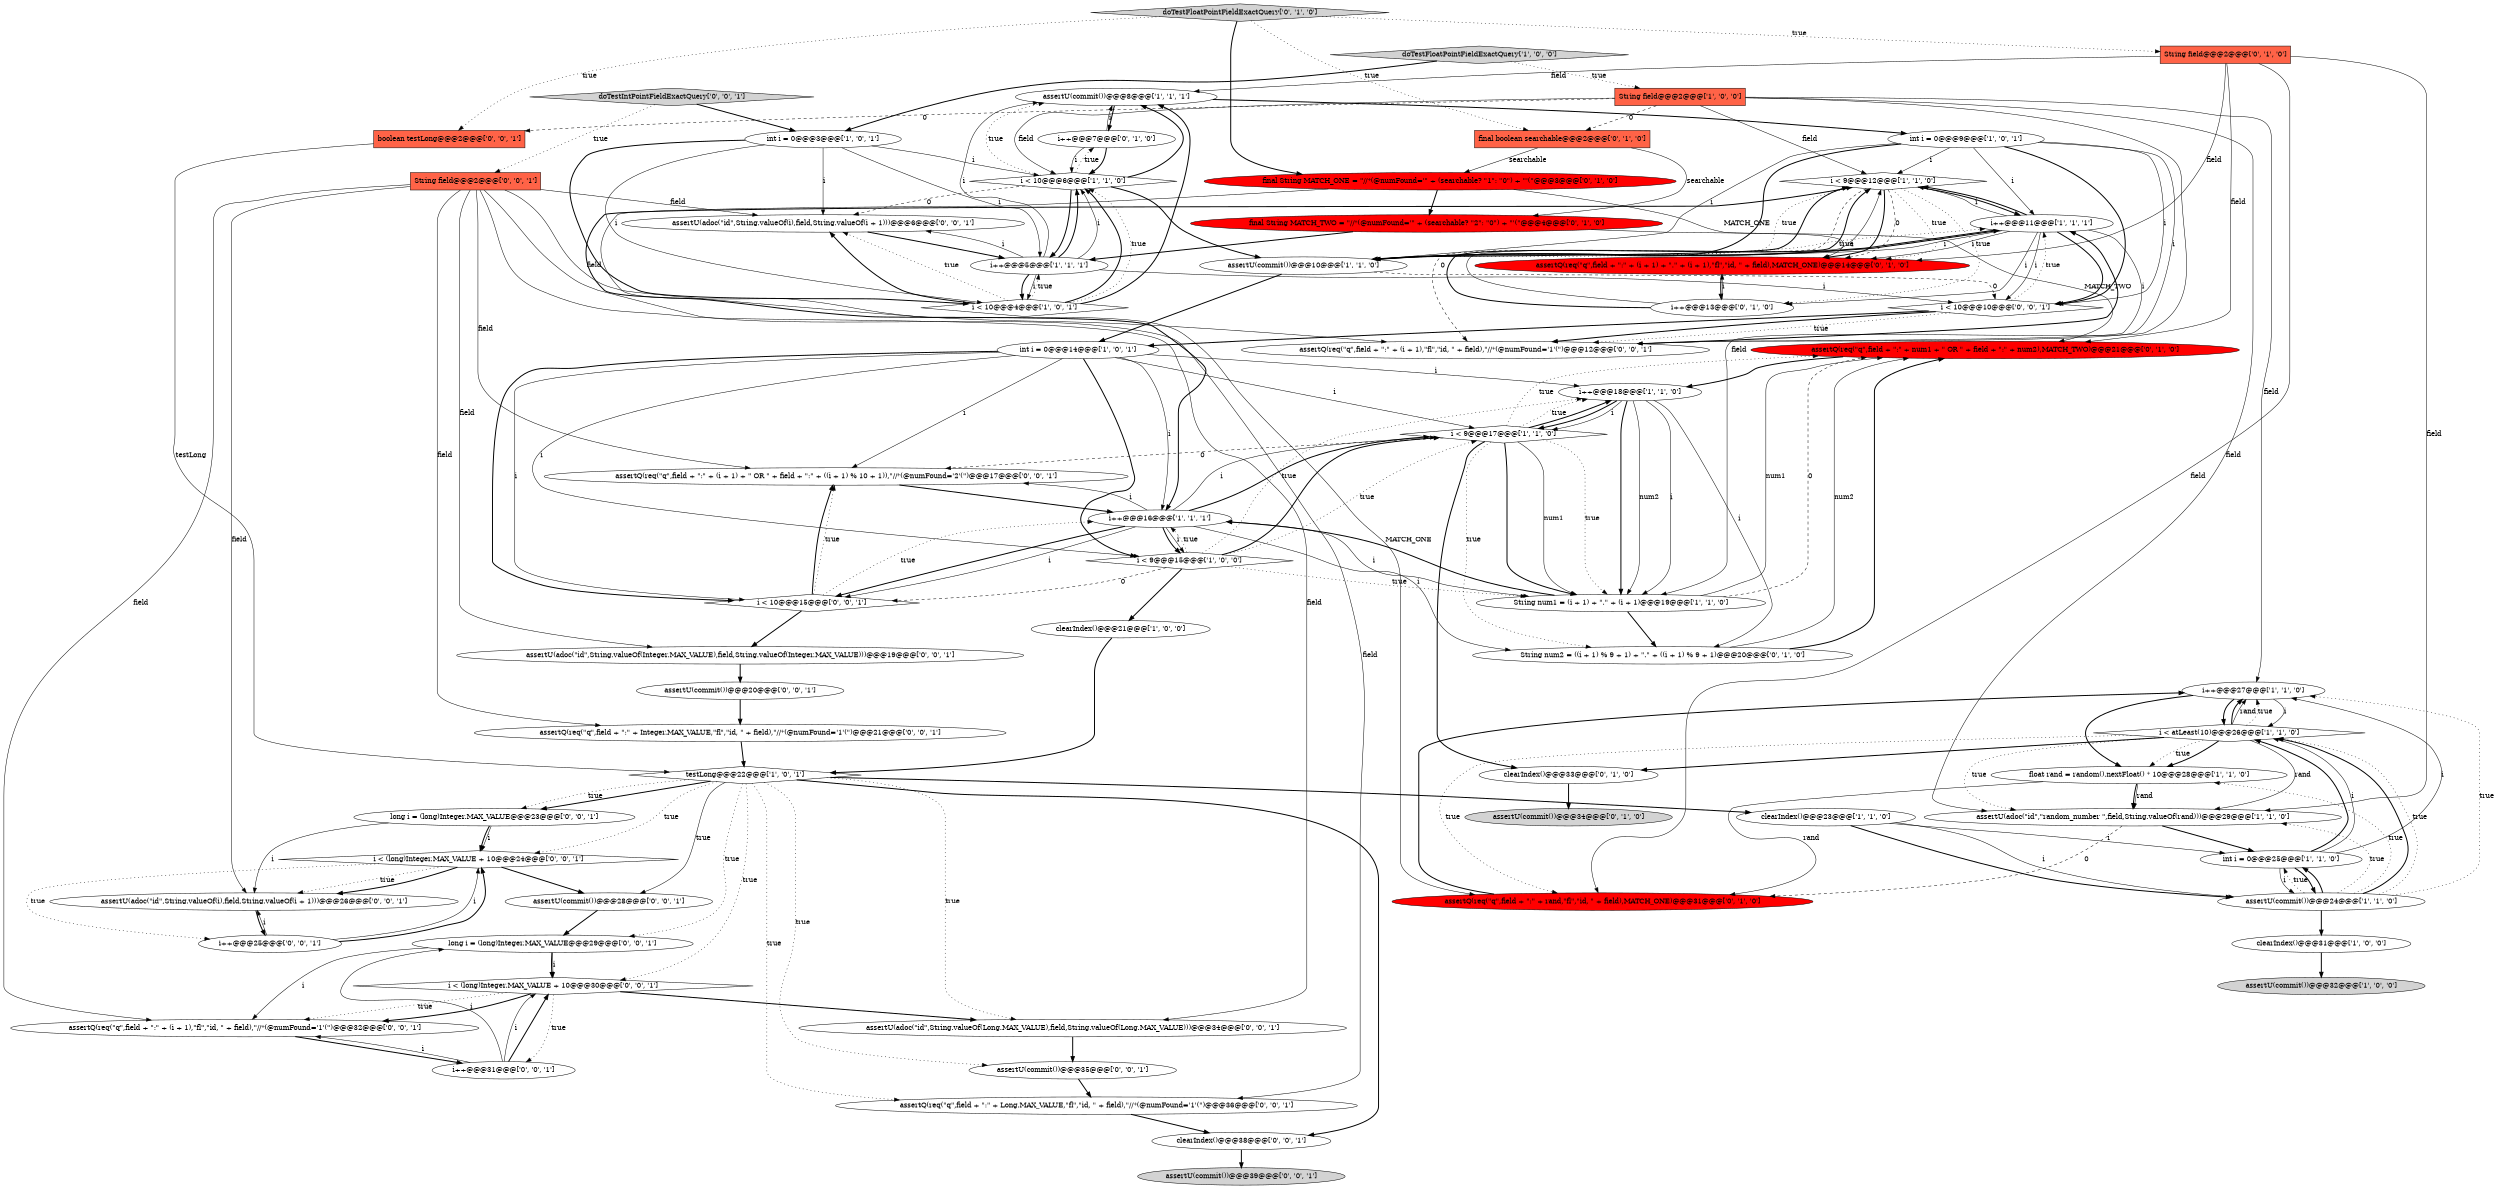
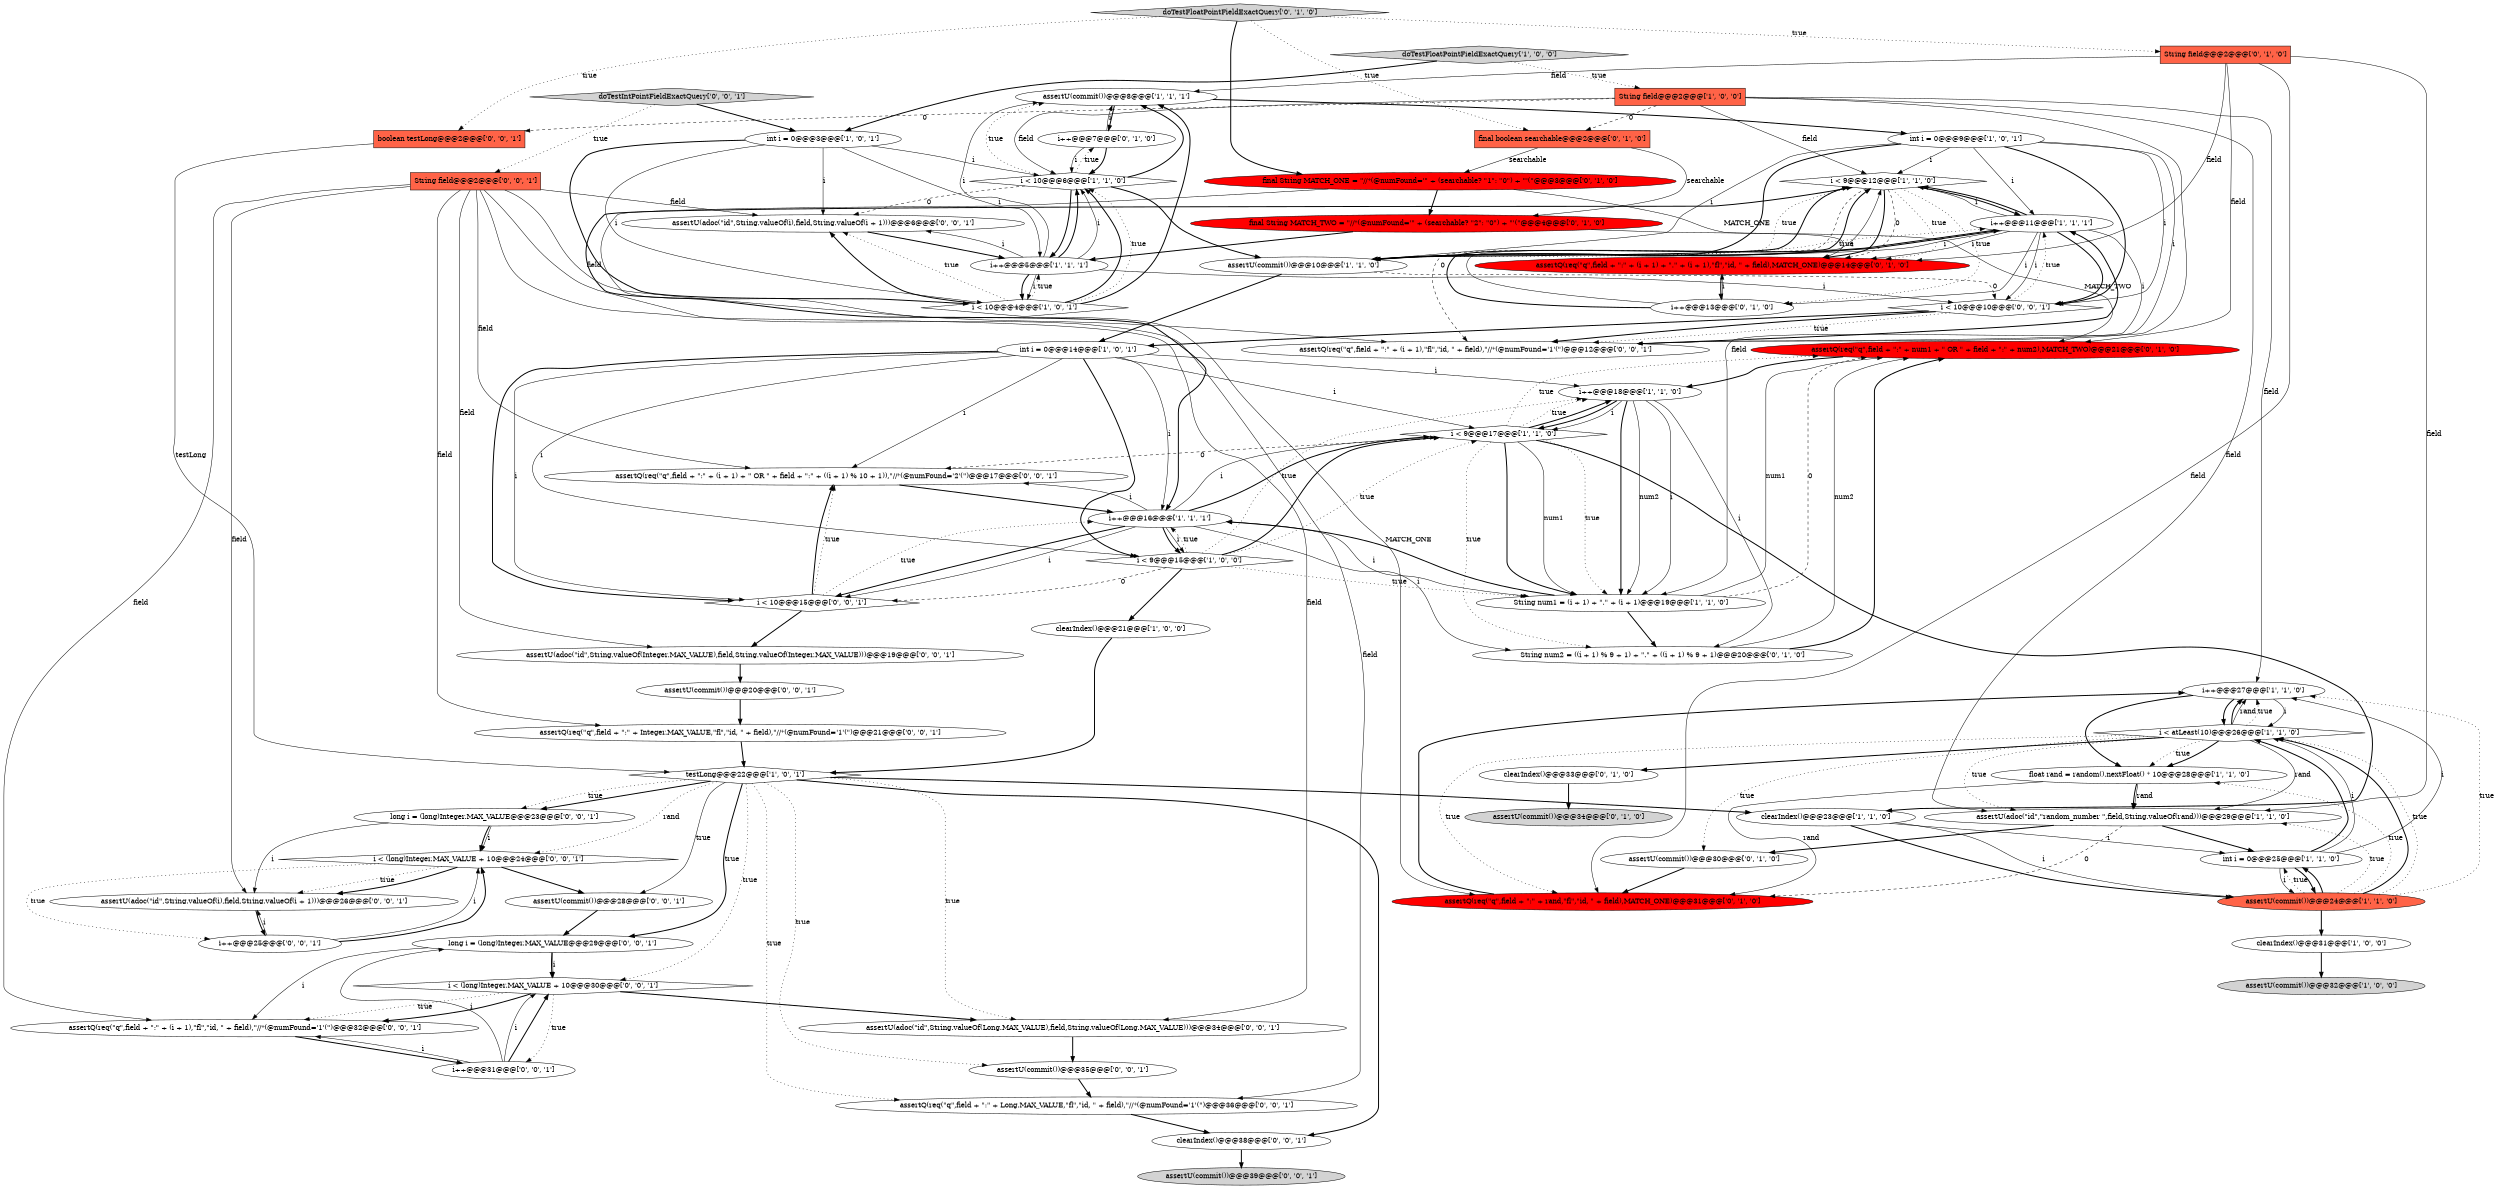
  digraph {
    node [fillcolor=white shape=ellipse style=filled]
    edge [style=bold]
    n1 [label="i++@@@27@@@['1', '1', '0']"]
    n2 [label="i < atLeast(10)@@@26@@@['1', '1', '0']" shape=diamond]
    n3 [label="float rand = random().nextFloat() * 10@@@28@@@['1', '1', '0']"]
    n4 [label="assertU(adoc(\"id\",\"random_number \",field,String.valueOf(rand)))@@@29@@@['1', '1', '0']"]
    n5 [fillcolor=red label="assertQ(req(\"q\",field + \":\" + rand,\"fl\",\"id, \" + field),MATCH_ONE)@@@31@@@['0', '1', '0']"]
+   n6 [label="assertU(commit())@@@30@@@['0', '1', '0']"]
    n7 [label="clearIndex()@@@33@@@['0', '1', '0']"]
    n8 [label="int i = 0@@@14@@@['1', '0', '1']"]
    n9 [label="i < 9@@@15@@@['1', '0', '0']" shape=diamond]
    n10 [label="i < 9@@@17@@@['1', '1', '0']" shape=diamond]
    n11 [label="i++@@@18@@@['1', '1', '0']"]
    n12 [label="i < 10@@@15@@@['0', '0', '1']" shape=diamond]
    n13 [label="i++@@@16@@@['1', '1', '1']"]
    n14 [label="assertQ(req(\"q\",field + \":\" + (i + 1) + \" OR \" + field + \":\" + ((i + 1) % 10 + 1)),\"//*(@numFound='2'(\")@@@17@@@['0', '0', '1']"]
    n15 [label="String num1 = (i + 1) + \".\" + (i + 1)@@@19@@@['1', '1', '0']"]
    n16 [label="clearIndex()@@@21@@@['1', '0', '0']"]
    n17 [fillcolor=red label="assertQ(req(\"q\",field + \":\" + num1 + \" OR \" + field + \":\" + num2),MATCH_TWO)@@@21@@@['0', '1', '0']"]
    n18 [label="clearIndex()@@@23@@@['1', '1', '0']"]
    n19 [label="String num2 = ((i + 1) % 9 + 1) + \".\" + ((i + 1) % 9 + 1)@@@20@@@['0', '1', '0']"]
    n20 [label="assertU(adoc(\"id\",String.valueOf(Integer.MAX_VALUE),field,String.valueOf(Integer.MAX_VALUE)))@@@19@@@['0', '0', '1']"]
    n21 [fillcolor=tomato label="String field@@@2@@@['0', '1', '0']" shape=box]
    n22 [label="assertU(commit())@@@8@@@['1', '1', '1']"]
    n23 [fillcolor=red label="assertQ(req(\"q\",field + \":\" + (i + 1) + \".\" + (i + 1),\"fl\",\"id, \" + field),MATCH_ONE)@@@14@@@['0', '1', '0']"]
    n24 [label="int i = 0@@@9@@@['1', '0', '1']"]
    n25 [label="i++@@@7@@@['0', '1', '0']"]
    n26 [label="int i = 0@@@25@@@['1', '1', '0']"]
    n27 [label="i++@@@13@@@['0', '1', '0']"]
    n28 [fillcolor=tomato label="final boolean searchable@@@2@@@['0', '1', '0']" shape=box]
    n29 [fillcolor=red label="final String MATCH_TWO = \"//*(@numFound='\" + (searchable? \"2\": \"0\") + \"'(\"@@@4@@@['0', '1', '0']"]
    n30 [fillcolor=red label="final String MATCH_ONE = \"//*(@numFound='\" + (searchable? \"1\": \"0\") + \"'(\"@@@3@@@['0', '1', '0']"]
    n31 [label="i++@@@5@@@['1', '1', '1']"]
    n32 [label="i < 9@@@12@@@['1', '1', '0']" shape=diamond]
    n33 [label="i++@@@11@@@['1', '1', '1']"]
    n34 [label="assertU(commit())@@@10@@@['1', '1', '0']"]
    n35 [label="assertQ(req(\"q\",field + \":\" + (i + 1),\"fl\",\"id, \" + field),\"//*(@numFound='1'(\")@@@12@@@['0', '0', '1']"]
    n36 [label="i < 10@@@10@@@['0', '0', '1']" shape=diamond]
    n37 [label="testLong@@@22@@@['1', '0', '1']" shape=diamond]
-   n38 [label="assertU(commit())@@@24@@@['1', '1', '0']"]
+   n38 [fillcolor=tomato label="assertU(commit())@@@24@@@['1', '1', '0']"]
    n39 [label="clearIndex()@@@31@@@['1', '0', '0']"]
    n40 [label="i < 10@@@6@@@['1', '1', '0']" shape=diamond]
    n41 [label="assertU(commit())@@@28@@@['0', '0', '1']"]
    n42 [label="long i = (long)Integer.MAX_VALUE@@@29@@@['0', '0', '1']"]
    n43 [label="i < (long)Integer.MAX_VALUE + 10@@@30@@@['0', '0', '1']" shape=diamond]
    n44 [label="assertQ(req(\"q\",field + \":\" + (i + 1),\"fl\",\"id, \" + field),\"//*(@numFound='1'(\")@@@32@@@['0', '0', '1']"]
    n45 [label="clearIndex()@@@38@@@['0', '0', '1']"]
    n46 [fillcolor=lightgray label="assertU(commit())@@@39@@@['0', '0', '1']"]
    n47 [label="assertQ(req(\"q\",field + \":\" + Long.MAX_VALUE,\"fl\",\"id, \" + field),\"//*(@numFound='1'(\")@@@36@@@['0', '0', '1']"]
    n48 [fillcolor=lightgray label="assertU(commit())@@@32@@@['1', '0', '0']"]
    n49 [label="assertU(commit())@@@20@@@['0', '0', '1']"]
    n50 [label="assertQ(req(\"q\",field + \":\" + Integer.MAX_VALUE,\"fl\",\"id, \" + field),\"//*(@numFound='1'(\")@@@21@@@['0', '0', '1']"]
    n51 [fillcolor=lightgray label="assertU(commit())@@@34@@@['0', '1', '0']"]
    n52 [fillcolor=lightgray label="doTestIntPointFieldExactQuery['0', '0', '1']" shape=diamond]
    n53 [label="int i = 0@@@3@@@['1', '0', '1']"]
    n54 [fillcolor=tomato label="String field@@@2@@@['0', '0', '1']" shape=box]
    n55 [fillcolor=tomato label="boolean testLong@@@2@@@['0', '0', '1']" shape=box]
    n56 [label="assertU(adoc(\"id\",String.valueOf(i),field,String.valueOf(i + 1)))@@@6@@@['0', '0', '1']"]
    n57 [label="i < 10@@@4@@@['1', '0', '1']" shape=diamond]
    n58 [label="assertU(adoc(\"id\",String.valueOf(Long.MAX_VALUE),field,String.valueOf(Long.MAX_VALUE)))@@@34@@@['0', '0', '1']"]
    n59 [label="assertU(adoc(\"id\",String.valueOf(i),field,String.valueOf(i + 1)))@@@26@@@['0', '0', '1']"]
    n60 [label="assertU(commit())@@@35@@@['0', '0', '1']"]
    n61 [label="i < (long)Integer.MAX_VALUE + 10@@@24@@@['0', '0', '1']" shape=diamond]
    n62 [label="long i = (long)Integer.MAX_VALUE@@@23@@@['0', '0', '1']"]
    n63 [label="i++@@@31@@@['0', '0', '1']"]
    n64 [fillcolor=tomato label="String field@@@2@@@['1', '0', '0']" shape=box]
    n65 [fillcolor=lightgray label="doTestFloatPointFieldExactQuery['1', '0', '0']" shape=diamond]
    n66 [label="i++@@@25@@@['0', '0', '1']"]
    n67 [fillcolor=lightgray label="doTestFloatPointFieldExactQuery['0', '1', '0']" shape=diamond]
    n1 -> n2 [label=i style=solid]
    n1 -> n2
    n1 -> n3
    n2 -> n1 [label=rand style=solid]
    n2 -> n1 [label=true style=dotted]
    n2 -> n1
    n2 -> n3 [label=true style=dotted]
    n2 -> n3
    n2 -> n4 [label=true style=dotted]
    n2 -> n4 [label=rand style=solid]
    n2 -> n5 [label=true style=dotted]
+   n2 -> n6 [label=true style=dotted]
    n2 -> n7
    n3 -> n4 [label=rand style=solid]
    n3 -> n4
    n3 -> n5 [label=rand style=solid]
    n4 -> n5 [label=0 style=dashed]
+   n4 -> n6
    n4 -> n26
    n5 -> n1
+   n6 -> n5
    n7 -> n51
    n8 -> n9
    n8 -> n9 [label=i style=solid]
    n8 -> n10 [label=i style=solid]
    n8 -> n11 [label=i style=solid]
    n8 -> n12 [label=i style=solid]
    n8 -> n12
    n8 -> n13 [label=i style=solid]
    n8 -> n14 [label=i style=solid]
    n9 -> n10
    n9 -> n10 [label=true style=dotted]
    n9 -> n11 [label=true style=dotted]
    n9 -> n12 [label=0 style=dashed]
    n9 -> n13 [label=true style=dotted]
    n9 -> n15 [label=true style=dotted]
    n9 -> n16
    n10 -> n11 [label=true style=dotted]
    n10 -> n11
    n10 -> n14 [label=0 style=dashed]
    n10 -> n15 [label=num1 style=solid]
    n10 -> n15
    n10 -> n15 [label=true style=dotted]
    n10 -> n17 [label=true style=dotted]
-   n10 -> n7
+   n10 -> n18
    n10 -> n19 [label=true style=dotted]
    n11 -> n10
    n11 -> n10 [label=i style=solid]
    n11 -> n15
    n11 -> n15 [label=i style=solid]
    n11 -> n15 [label=num2 style=solid]
    n11 -> n19 [label=i style=solid]
    n12 -> n13 [label=true style=dotted]
    n12 -> n14 [label=true style=dotted]
    n12 -> n14
    n12 -> n20
    n13 -> n9 [label=i style=solid]
    n13 -> n9
    n13 -> n10
    n13 -> n10 [label=i style=solid]
    n13 -> n12
    n13 -> n12 [label=i style=solid]
    n13 -> n14 [label=i style=solid]
    n13 -> n15 [label=i style=solid]
    n13 -> n19 [label=i style=solid]
    n14 -> n13
    n15 -> n13
    n15 -> n17 [label=0 style=dashed]
    n15 -> n17 [label=num1 style=solid]
    n15 -> n19
    n16 -> n37
    n17 -> n11
    n18 -> n26 [label=i style=solid]
    n18 -> n38 [label=i style=solid]
    n18 -> n38
    n19 -> n17
    n19 -> n17 [label=num2 style=solid]
    n20 -> n49
    n21 -> n4 [label=field style=solid]
    n21 -> n5 [label=field style=solid]
    n21 -> n17 [label=field style=solid]
    n21 -> n22 [label=field style=solid]
    n21 -> n23 [label=field style=solid]
    n22 -> n24
    n22 -> n25
    n23 -> n27
    n24 -> n32 [label=i style=solid]
    n24 -> n33 [label=i style=solid]
    n24 -> n34
    n24 -> n34 [label=i style=solid]
    n24 -> n35 [label=i style=solid]
    n24 -> n36 [label=i style=solid]
    n24 -> n36
    n25 -> n22 [label=i style=solid]
    n25 -> n40
    n25 -> n40 [label=i style=solid]
    n26 -> n1 [label=i style=solid]
    n26 -> n2
    n26 -> n2 [label=i style=solid]
    n26 -> n38
    n26 -> n38 [label=i style=solid]
    n27 -> n23 [label=i style=solid]
    n27 -> n32
    n27 -> n32 [label=i style=solid]
    n28 -> n29 [label=searchable style=solid]
    n28 -> n30 [label=searchable style=solid]
    n29 -> n17 [label=MATCH_TWO style=solid]
    n29 -> n31
    n30 -> n5 [label=MATCH_ONE style=solid]
    n30 -> n23 [label=MATCH_ONE style=solid]
    n30 -> n29
    n31 -> n22 [label=i style=solid]
    n31 -> n36 [label=i style=solid]
    n31 -> n40 [label=i style=solid]
    n31 -> n40
    n31 -> n56 [label=i style=solid]
    n31 -> n57
    n31 -> n57 [label=i style=solid]
    n32 -> n13
    n32 -> n23
    n32 -> n23 [label=0 style=dashed]
    n32 -> n23 [label=true style=dotted]
    n32 -> n27 [label=true style=dotted]
    n32 -> n33
    n32 -> n35 [label=0 style=dashed]
    n33 -> n23 [label=i style=solid]
    n33 -> n27 [label=i style=solid]
    n33 -> n32 [label=i style=solid]
    n33 -> n32
    n33 -> n34
    n33 -> n34 [label=i style=solid]
    n33 -> n35 [label=i style=solid]
    n33 -> n36 [label=i style=solid]
    n33 -> n36
    n34 -> n8
    n34 -> n32
    n34 -> n32 [label=true style=dotted]
    n34 -> n33 [label=true style=dotted]
    n34 -> n33
    n34 -> n36 [label=0 style=dashed]
    n35 -> n33
    n36 -> n8
    n36 -> n33 [label=true style=dotted]
    n36 -> n35 [label=true style=dotted]
    n36 -> n35
    n37 -> n18
    n37 -> n41 [label=true style=solid]
-   n37 -> n42 [label=true style=dotted]
+   n37 -> n42 [label=true]
    n37 -> n43 [label=true style=dotted]
    n37 -> n45
    n37 -> n47 [label=true style=dotted]
    n37 -> n58 [label=true style=dotted]
    n37 -> n60 [label=true style=dotted]
-   n37 -> n61 [label=true style=dotted]
+   n37 -> n61 [label=rand style=dotted]
    n37 -> n62
    n37 -> n62 [label=true style=dotted]
    n38 -> n1 [label=true style=dotted]
    n38 -> n2
    n38 -> n2 [label=true style=dotted]
    n38 -> n3 [label=true style=dotted]
    n38 -> n4 [label=true style=dotted]
    n38 -> n26
    n38 -> n26 [label=true style=dotted]
    n38 -> n39
    n39 -> n48
    n40 -> n22
    n40 -> n22 [label=true style=dotted]
    n40 -> n25 [label=true style=dotted]
    n40 -> n31
    n40 -> n34
    n40 -> n56 [label=0 style=dashed]
    n41 -> n42
    n42 -> n43
    n42 -> n43 [label=i style=solid]
    n42 -> n44 [label=i style=solid]
    n43 -> n44
    n43 -> n44 [label=true style=dotted]
    n43 -> n58
    n43 -> n63 [label=true style=dotted]
    n44 -> n63
    n45 -> n46
    n47 -> n45
    n49 -> n50
    n50 -> n37
    n52 -> n53
    n52 -> n54 [label=true style=dotted]
    n53 -> n31 [label=i style=solid]
    n53 -> n40 [label=i style=solid]
    n53 -> n56 [label=i style=solid]
    n53 -> n57
    n53 -> n57 [label=i style=solid]
    n54 -> n14 [label=field style=solid]
    n54 -> n20 [label=field style=solid]
    n54 -> n35 [label=field style=solid]
    n54 -> n44 [label=field style=solid]
    n54 -> n47 [label=field style=solid]
    n54 -> n50 [label=field style=solid]
    n54 -> n56 [label=field style=solid]
    n54 -> n58 [label=field style=solid]
    n54 -> n59 [label=field style=solid]
    n55 -> n37 [label=testLong style=solid]
    n56 -> n31
    n57 -> n22
    n57 -> n31 [label=true style=dotted]
    n57 -> n40
    n57 -> n40 [label=true style=dotted]
    n57 -> n56
    n57 -> n56 [label=true style=dotted]
    n58 -> n60
    n59 -> n66
    n60 -> n47
    n61 -> n41
    n61 -> n59 [label=true style=dotted]
    n61 -> n59
    n61 -> n66 [label=true style=dotted]
    n62 -> n59 [label=i style=solid]
    n62 -> n61 [label=i style=solid]
    n62 -> n61
    n63 -> n42 [label=i style=solid]
    n63 -> n43 [label=i style=solid]
    n63 -> n43
    n63 -> n44 [label=i style=solid]
    n64 -> n1 [label=field style=solid]
    n64 -> n4 [label=field style=solid]
    n64 -> n15 [label=field style=solid]
    n64 -> n28 [label=0 style=dashed]
    n64 -> n32 [label=field style=solid]
    n64 -> n40 [label=field style=solid]
    n64 -> n55 [label=0 style=dashed]
    n65 -> n53
    n65 -> n64 [label=true style=dotted]
    n66 -> n59 [label=i style=solid]
    n66 -> n61 [label=i style=solid]
    n66 -> n61
    n67 -> n21 [label=true style=dotted]
    n67 -> n28 [label=true style=dotted]
    n67 -> n30
    n67 -> n55 [label=true style=dotted]
  }
